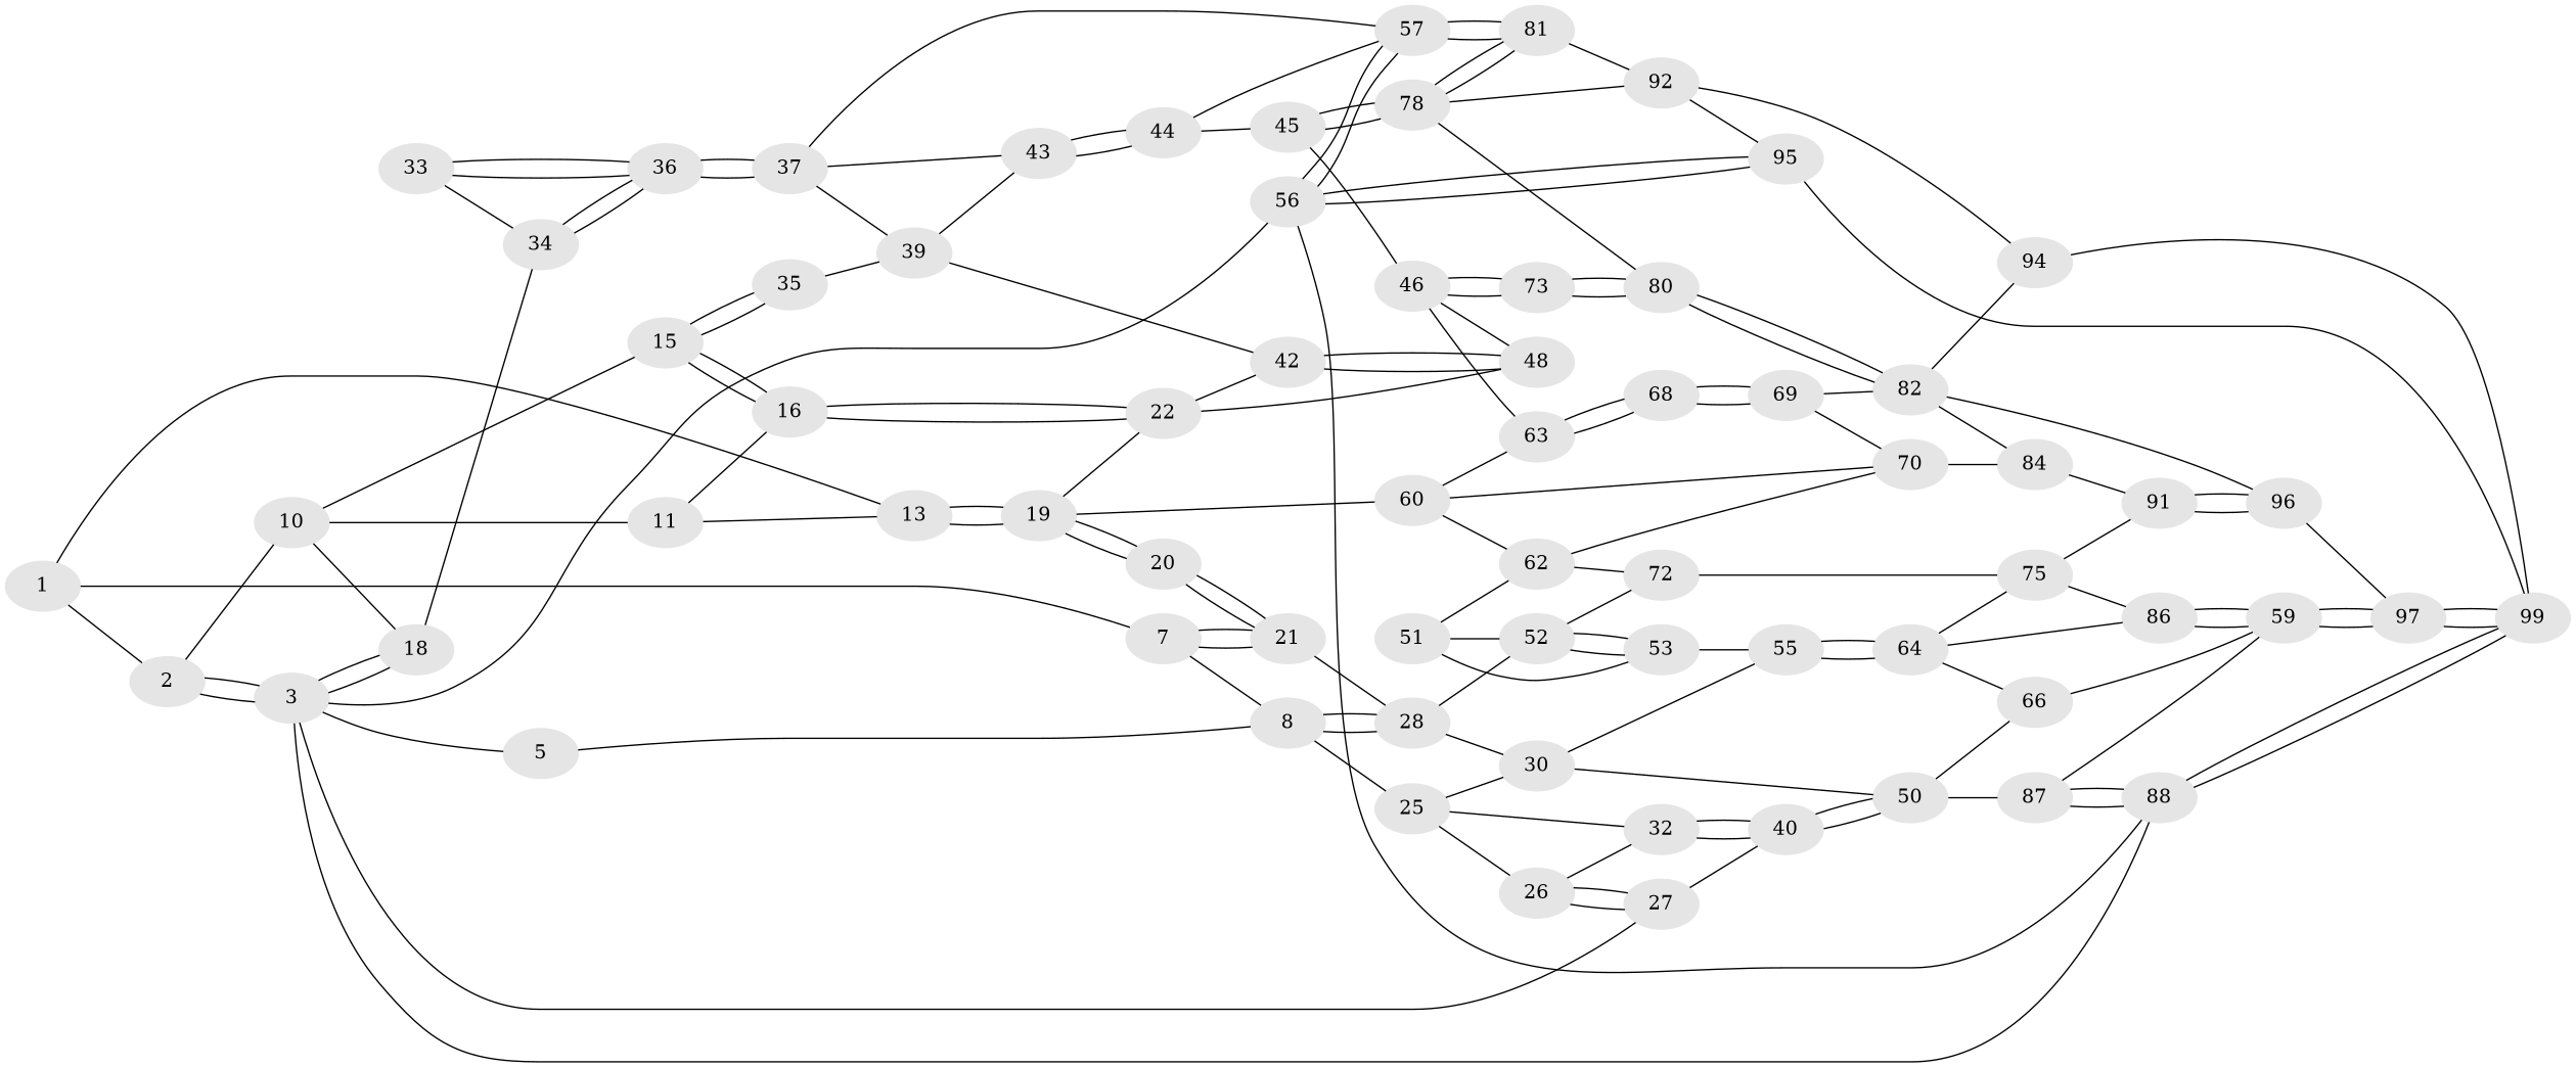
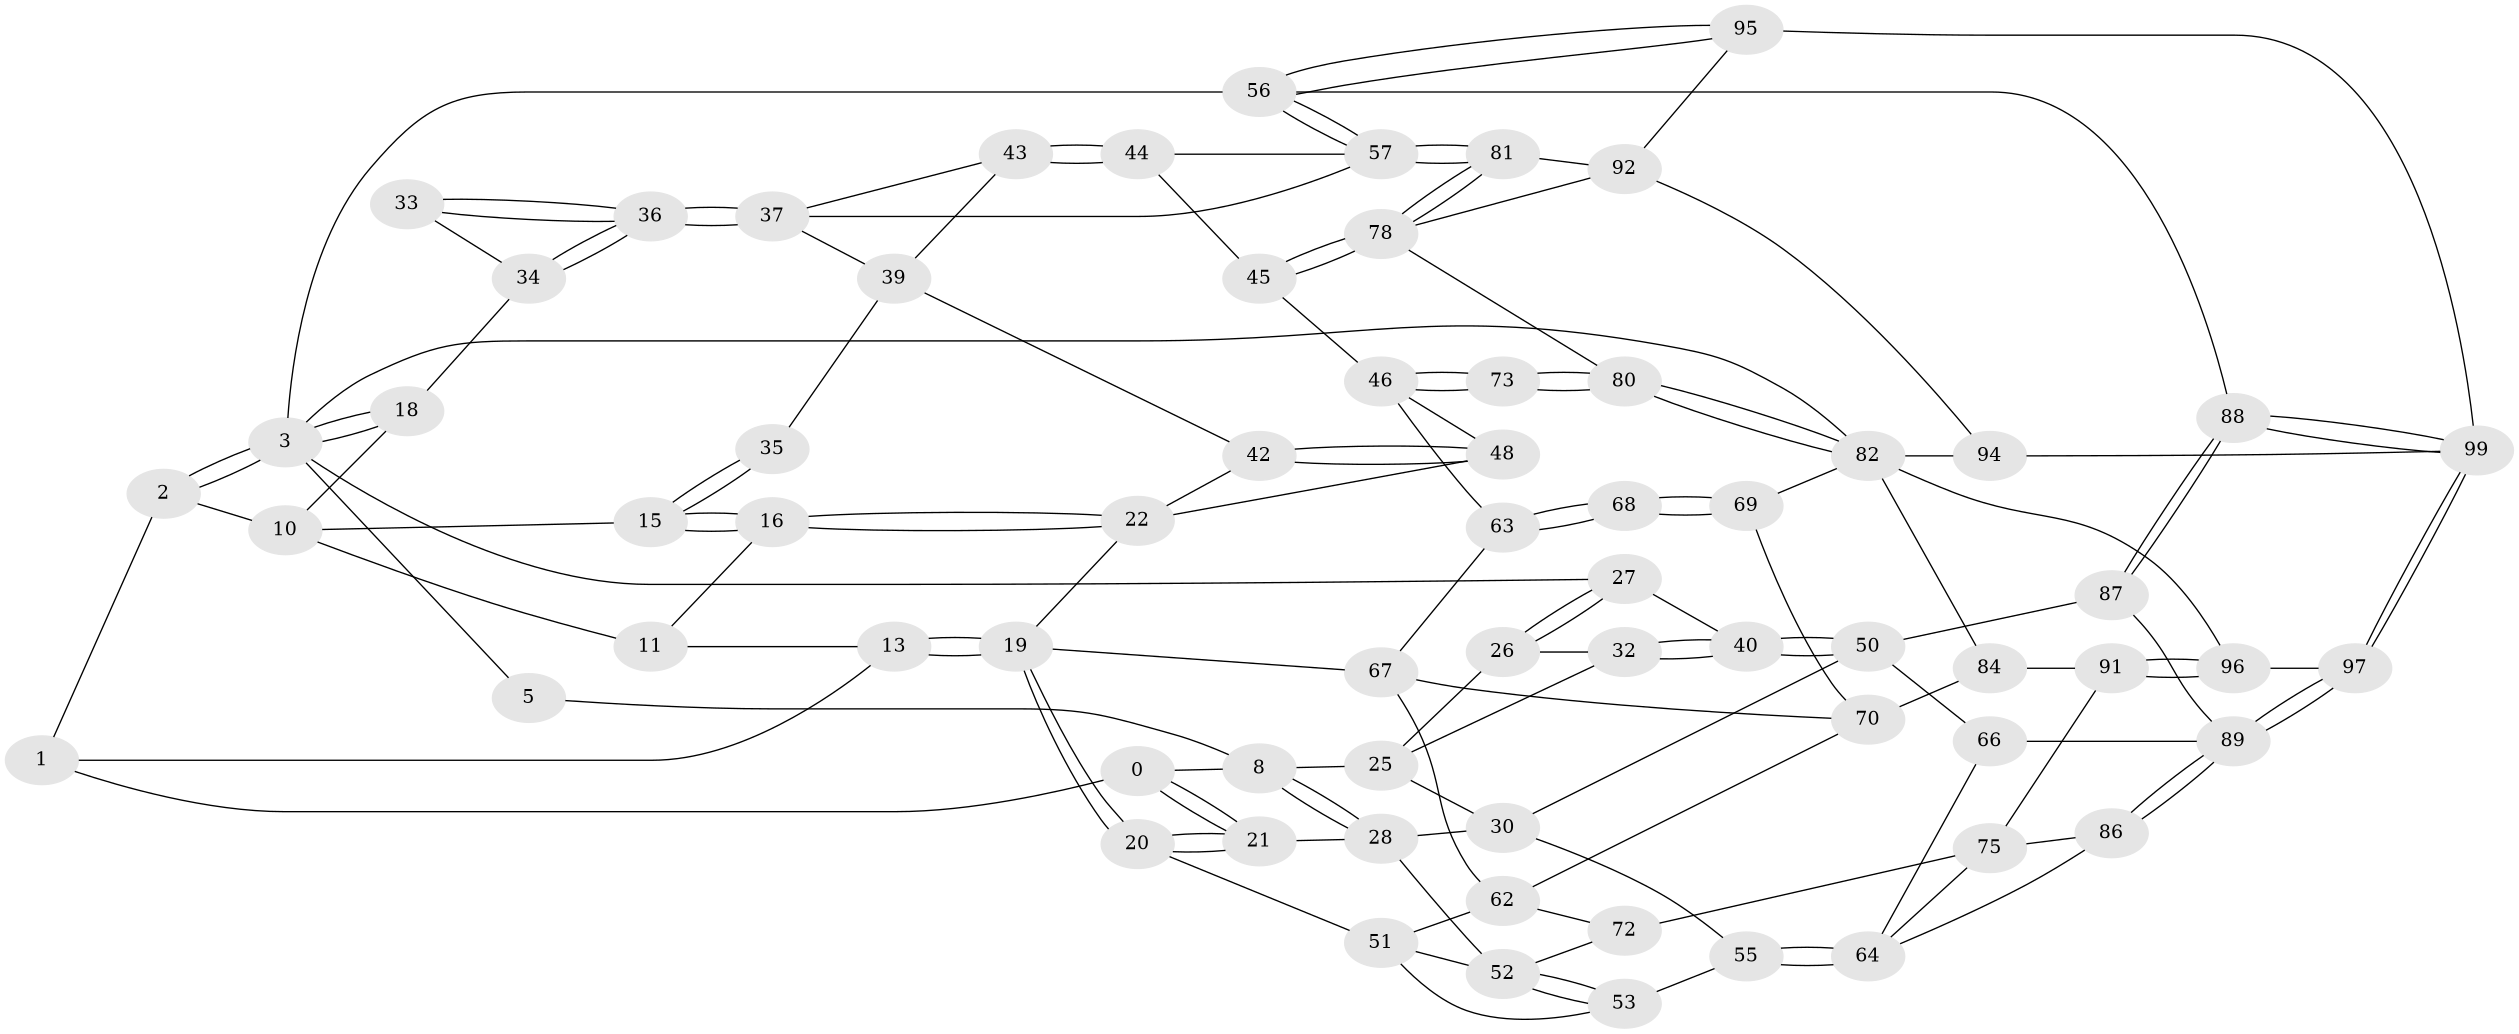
  graph {
    rankdir=LR
    node [color=gray90 style=filled]
    1 [super="+6"]
    2
-   7
+   7 [label=0]
    13
    3 [super="+4"]
    10 [super="+14"]
    8 [super="+9"]
    21
    19 [super="+24"]
    5
    18
    27
    56
    88
    11 [super="+12"]
    15
    34
    40
    57 [super="+58"]
    95
    99 [super="+100"]
    25 [super="+31"]
    28 [super="+29"]
    26
    30 [super="+49"]
    32
    52
    16 [super="+17"]
    35
    22 [super="+23"]
    20
-   60 [super="+61"]
+   60 [super="+61" label=67]
    39 [super="+41"]
    42
    48
    36
    51 [super="+59"]
    63
    62 [super="+71"]
    70 [super="+76"]
    53 [super="+54"]
    50 [super="+67"]
    55
    72
    66
    87
    64 [super="+65"]
    33
    37 [super="+38"]
    43
    44
    81
    45
    46 [super="+47"]
    78 [super="+79"]
    73
    80
    92 [super="+93"]
    68
-   89 [super="+90" label=59]
+   89 [super="+90"]
    75 [super="+85"]
    86
    84
    69 [super="+77"]
    91
    97
    82 [super="+83"]
    94 [super="+98"]
    96
    1 -- 2
    1 -- 7
    1 -- 13
    2 -- 3
    2 -- 3
    2 -- 10
    7 -- 8
    7 -- 21
    7 -- 21
    13 -- 19
    13 -- 19
    3 -- 5
    3 -- 18
    3 -- 18
    3 -- 27
    3 -- 56
-   3 -- 88
+   3 -- 82
    10 -- 18
    10 -- 11
    10 -- 15
    8 -- 25
    8 -- 28
    8 -- 28
    21 -- 28
    19 -- 22
    19 -- 20
    19 -- 20
    19 -- 60
    5 -- 8
    18 -- 34
    27 -- 40
    56 -- 88
    56 -- 57
    56 -- 57
    56 -- 95
    56 -- 95
    88 -- 99
    88 -- 99
    11 -- 13
    11 -- 16 [weight=2]
    15 -- 16
    15 -- 16
    15 -- 35
    15 -- 35
    34 -- 36
    34 -- 36
    40 -- 50
    40 -- 50
    57 -- 81
    57 -- 81
    95 -- 99
    25 -- 26
    25 -- 30
    25 -- 32
    28 -- 30
    28 -- 52
    26 -- 27
    26 -- 27
    26 -- 32
    30 -- 50
    30 -- 55
    32 -- 40
    32 -- 40
    52 -- 53
    52 -- 53
    52 -- 72
    16 -- 22
    16 -- 22
    35 -- 39
    22 -- 42
    22 -- 48
    20 -- 21
    20 -- 21
+   20 -- 51
    60 -- 63
    60 -- 62
    60 -- 70
    39 -- 42
    39 -- 43
    42 -- 48
    42 -- 48
    36 -- 37
    36 -- 37
    51 -- 52
    51 -- 62
    51 -- 53
    63 -- 68
    63 -- 68
    62 -- 70
    62 -- 72
    70 -- 84
    53 -- 55
    50 -- 66
    50 -- 87
    55 -- 64
    55 -- 64
    72 -- 75
    66 -- 89
    87 -- 88
    87 -- 88
    87 -- 89
    64 -- 66
    64 -- 75
    64 -- 86
    33 -- 34
    33 -- 36
    33 -- 36
    37 -- 57
    37 -- 39
    37 -- 43
    43 -- 44
    43 -- 44
    44 -- 57
    44 -- 45
    81 -- 92
    45 -- 46
    45 -- 78
    45 -- 78
    46 -- 48
    46 -- 63
    46 -- 73
    46 -- 73
    78 -- 81
    78 -- 81
    78 -- 80
    78 -- 92
    73 -- 80
    73 -- 80
    80 -- 82
    80 -- 82
    92 -- 95
    92 -- 94
    68 -- 69
    68 -- 69
    89 -- 97
    89 -- 97
    75 -- 86
    75 -- 91
    86 -- 89
    86 -- 89
    84 -- 91
    69 -- 70
    69 -- 82
    91 -- 96
    91 -- 96
    97 -- 99
    97 -- 99
    82 -- 84
    82 -- 94
    82 -- 96
    94 -- 99
    96 -- 97
  }
